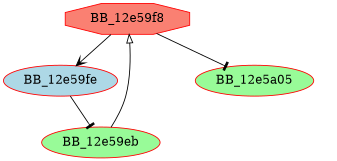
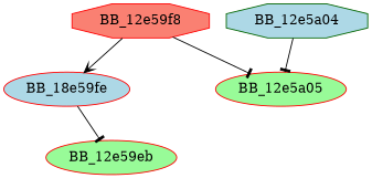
  digraph {
    node [color=red fillcolor=palegreen shape=ellipse style=filled]
    edge [arrowhead=tee]
    BB_12e59f8 [fillcolor=salmon shape=octagon]
    BB_12e59eb
-   BB_12e59fe [fillcolor=lightblue]
+   BB_12e59fe [fillcolor=lightblue label=BB_18e59fe]
    BB_12e5a05
+   BB_12e5a04 [color=darkgreen fillcolor=lightblue shape=octagon]
    BB_12e59f8 -> BB_12e59fe [arrowhead=vee]
    BB_12e59f8 -> BB_12e5a05
-   BB_12e59eb -> BB_12e59f8 [arrowhead=onormal]
    BB_12e59fe -> BB_12e59eb
+   BB_12e5a04 -> BB_12e5a05
  }
